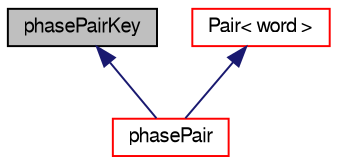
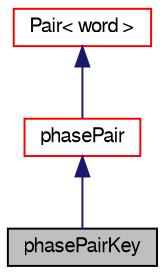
  digraph {
    node [color=red fontname=FreeSans fontsize=10 shape=record]
    edge [color=midnightblue dir=back fontname=FreeSans fontsize=10 labelfontname=FreeSans labelfontsize=10 style=solid]
    n1 [color=black fillcolor=grey75 fontcolor=black height=0.2 label=phasePairKey style=filled width=0.4]
    n2 [height=0.2 label=phasePair width=0.4]
    n3 [height=0.2 label="Pair\< word \>" width=0.4]
-   n1 -> n2
+   n2 -> n1
    n3 -> n2
  }
